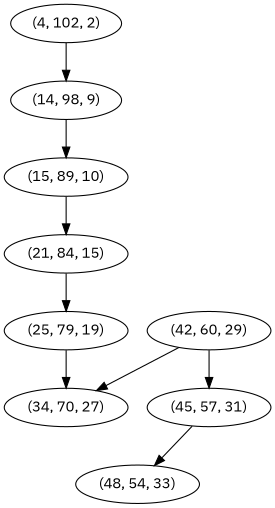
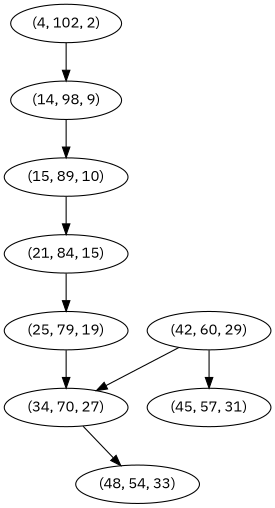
  digraph {
    fontname="IBM Plex Sans"
    node [fontname="IBM Plex Sans"]
    edge [fontname="IBM Plex Sans"]
    n1 [label="(14, 98, 9)"]
    "(4, 102, 2)"
    "(15, 89, 10)"
    "(21, 84, 15)"
    "(25, 79, 19)"
    "(34, 70, 27)"
    "(42, 60, 29)"
    "(45, 57, 31)"
    "(48, 54, 33)"
    n1 -> "(15, 89, 10)"
    "(4, 102, 2)" -> n1
    "(15, 89, 10)" -> "(21, 84, 15)"
    "(21, 84, 15)" -> "(25, 79, 19)"
    "(25, 79, 19)" -> "(34, 70, 27)"
    "(42, 60, 29)" -> "(34, 70, 27)"
    "(42, 60, 29)" -> "(45, 57, 31)"
-   "(45, 57, 31)" -> "(48, 54, 33)"
+   "(34, 70, 27)" -> "(48, 54, 33)"
  }
